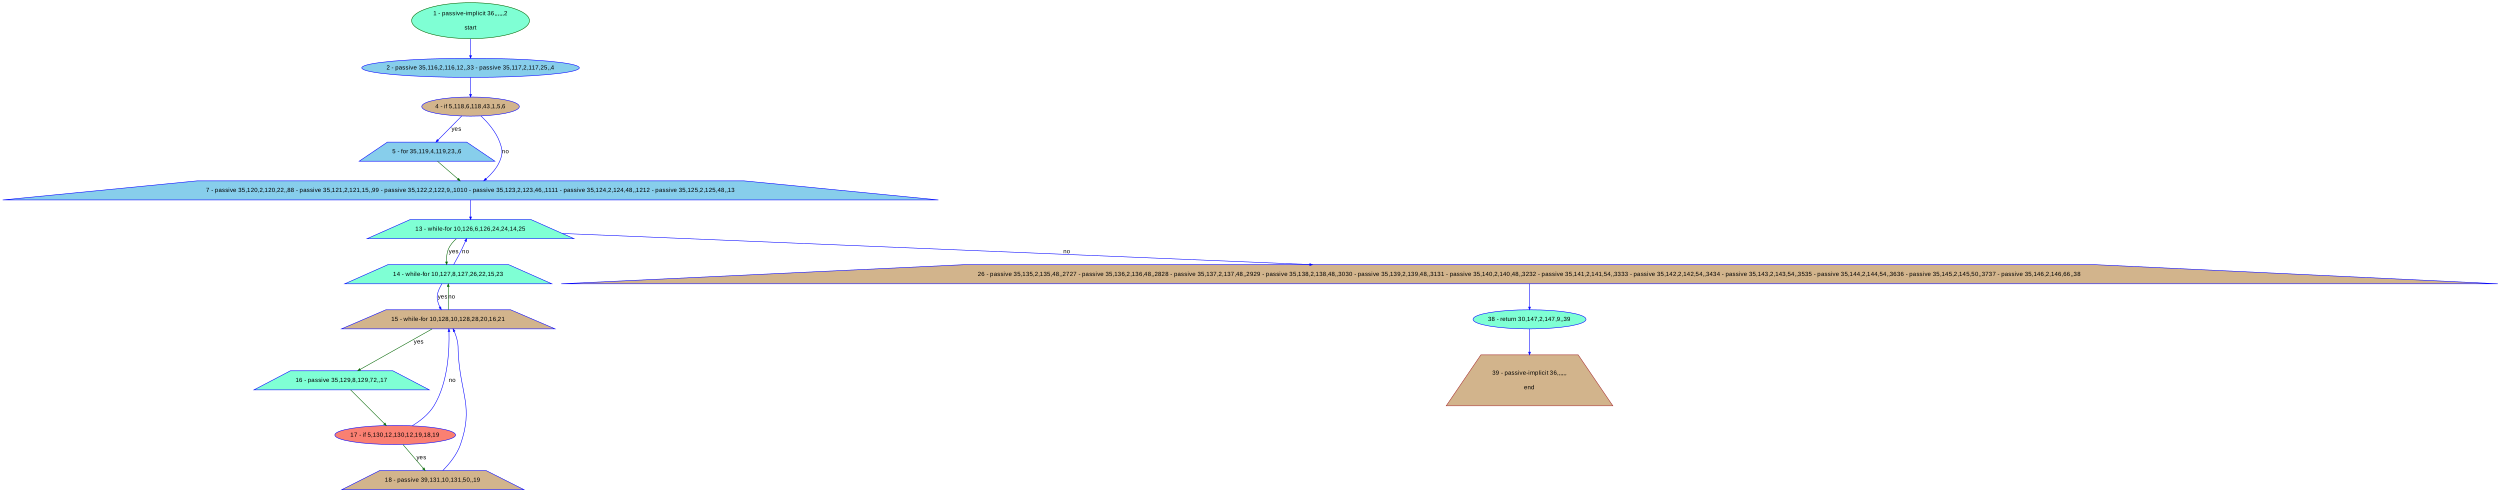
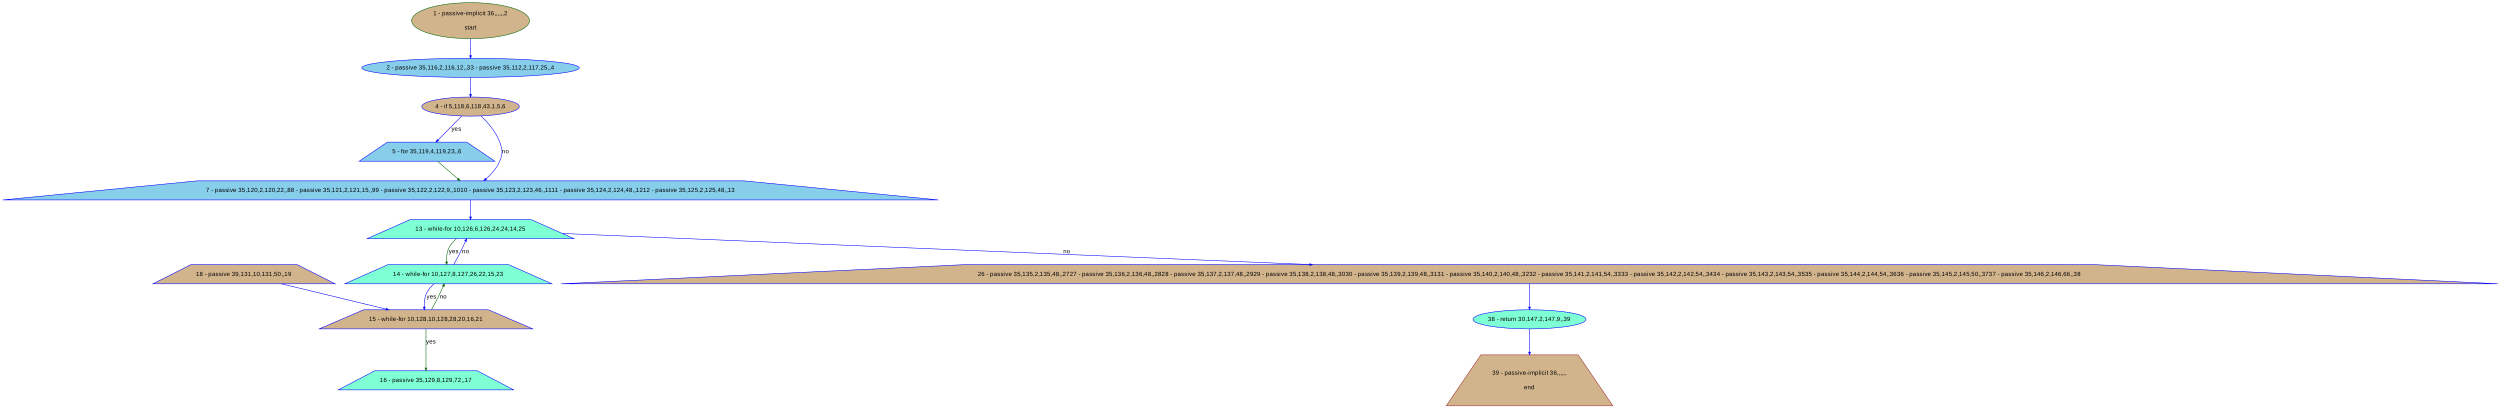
  digraph {
    bgcolor=white
    compound=true
    fillcolor="#FFFFCC"
    fontname=Arial
    fontsize=12
    pack=true
    packmode=clust
    style="rounded,filled"
    node [color="#0000ff" compound=true fillcolor=tan fixedsize=false fontname=Arial fontsize=12 node_initialized=no shape=trapezium style=filled]
    edge [arrowhead=normal arrowsize=0.5 arrowtail=none color=blue compound=true dir=forward fontcolor=black fontname=Arial fontsize=12]
-   n1 [fillcolor=skyblue label="2 - passive 35,116,2,116,12,,33 - passive 35,117,2,117,25,,4" shape=ellipse]
+   n1 [fillcolor=skyblue label="2 - passive 35,116,2,116,12,,33 - passive 35,112,2,117,25,,4" shape=ellipse]
    n2 [label="4 - if 5,118,6,118,43,1,5,6" shape=ellipse]
    n3 [fillcolor=skyblue label="5 - for 35,119,4,119,23,,6"]
    n4 [fillcolor=skyblue label="7 - passive 35,120,2,120,22,,88 - passive 35,121,2,121,15,,99 - passive 35,122,2,122,9,,1010 - passive 35,123,2,123,46,,1111 - passive 35,124,2,124,48,,1212 - passive 35,125,2,125,48,,13"]
-   n5 [color="#006400" fillcolor=aquamarine label="1 - passive-implicit 36,,,,,,2\n\nstart" shape=ellipse]
+   n5 [color="#006400" label="1 - passive-implicit 36,,,,,,2\n\nstart" shape=ellipse]
    n6 [fillcolor=aquamarine label="13 - while-for 10,126,6,126,24,24,14,25"]
    n7 [fillcolor=aquamarine label="14 - while-for 10,127,8,127,26,22,15,23"]
    n8 [label="26 - passive 35,135,2,135,48,,2727 - passive 35,136,2,136,48,,2828 - passive 35,137,2,137,48,,2929 - passive 35,138,2,138,48,,3030 - passive 35,139,2,139,48,,3131 - passive 35,140,2,140,48,,3232 - passive 35,141,2,141,54,,3333 - passive 35,142,2,142,54,,3434 - passive 35,143,2,143,54,,3535 - passive 35,144,2,144,54,,3636 - passive 35,145,2,145,50,,3737 - passive 35,146,2,146,66,,38"]
    n9 [label="15 - while-for 10,128,10,128,28,20,16,21"]
    n10 [fillcolor=aquamarine label="38 - return 30,147,2,147,9,,39" shape=ellipse]
    n11 [fillcolor=aquamarine label="16 - passive 35,129,8,129,72,,17"]
    n12 [color="#a52a2a" label="39 - passive-implicit 36,,,,,,\n\nend"]
-   n13 [fillcolor=salmon label="17 - if 5,130,12,130,12,19,18,19" shape=ellipse]
    n14 [label="18 - passive 39,131,10,131,50,,19"]
    n1 -> n2
    n2 -> n3 [label=yes]
    n2 -> n4 [label=no]
    n3 -> n4 [color=darkgreen]
    n4 -> n6
    n5 -> n1
    n6 -> n7 [color=darkgreen label=yes]
    n6 -> n8 [label=no]
    n7 -> n6 [label=no]
    n7 -> n9 [label=yes]
    n8 -> n10
    n9 -> n7 [color=darkgreen label=no]
    n9 -> n11 [color=darkgreen label=yes]
    n10 -> n12
-   n11 -> n13 [color=darkgreen]
-   n13 -> n9 [label=no]
-   n13 -> n14 [color=darkgreen label=yes]
    n14 -> n9
  }
